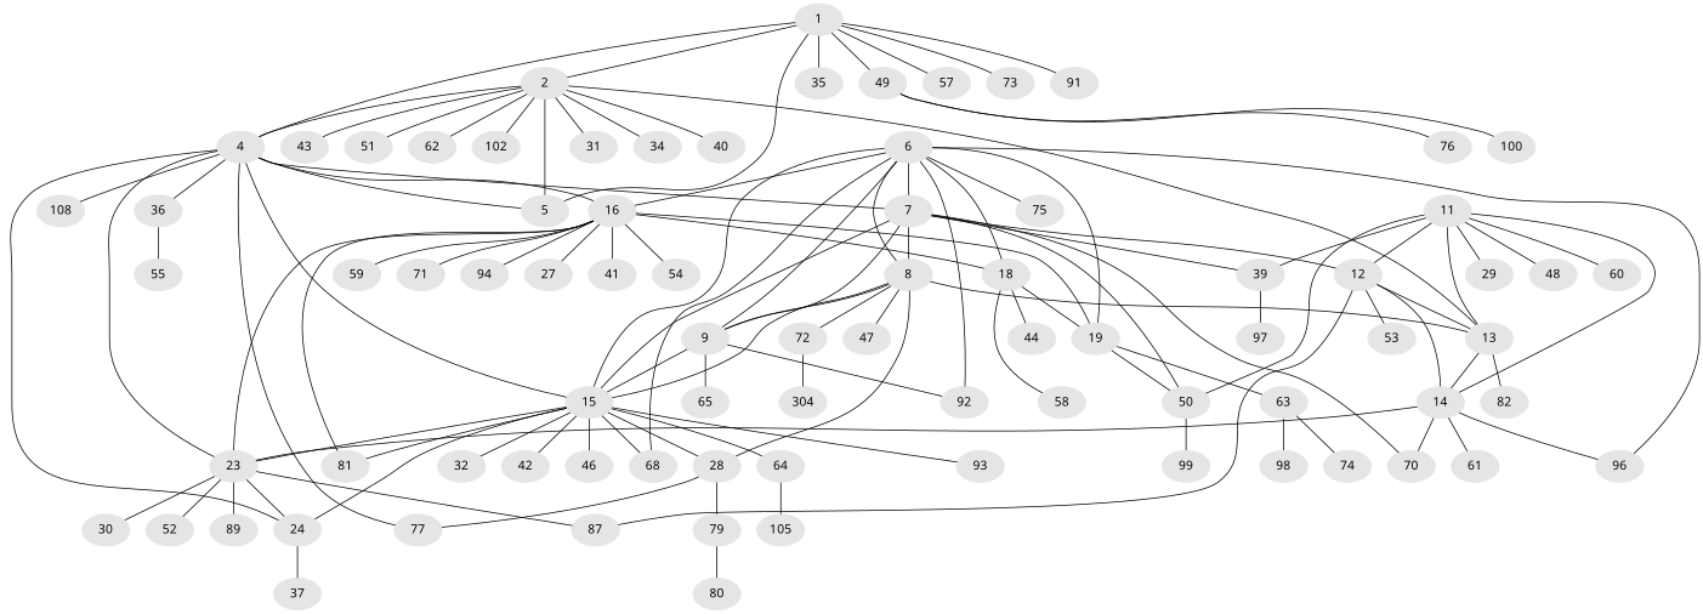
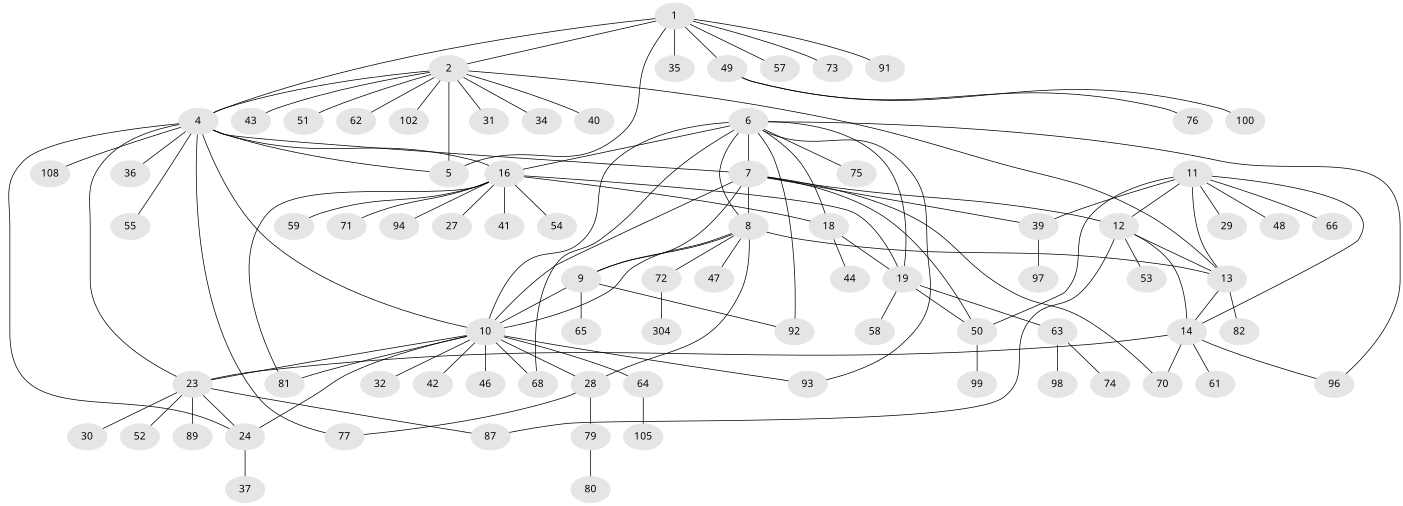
  graph {
    fontname="Noto Sans"
    node [color=gray90 fontname="Noto Sans" style=filled]
    edge [fontname="Noto Sans"]
    1 [super="+66"]
    2 [super="+3"]
    4 [super="+22"]
    5
    35
    49 [super="+86"]
    57
    73
    91
    13 [super="+95"]
    31
    34 [super="+83"]
    40
    43
    51
    62
    102
    7 [super="+88"]
-   10 [super="+21" label=15]
+   10 [super="+21"]
    16 [super="+17"]
    23 [super="+25"]
    24 [super="+103"]
    36
    55 [super="+67"]
    77
    n26 [label=108]
    76
    100
    14 [super="+56"]
    82
    8 [super="+26"]
    9 [super="+33"]
    12 [super="+15"]
    39 [super="+84"]
    50 [super="+69"]
    70
    68
    28 [super="+45"]
    32
    42
    46
    64
    81
    93
    18 [super="+85"]
    19
    27
    41
    54
    59
    71
    94
    87
    30
    52
    89
    37
    6 [super="+20"]
    75
    92
    96
    47
    72
    65
    44
    58
    63 [super="+78"]
    53
    97
    99
    79 [super="+90"]
    n72 [label=304]
    105
    11 [super="+38"]
    29
    48
-   60
+   60 [label=66]
    61
    74
    98
    80
    1 -- 2 [weight=2]
    1 -- 4
    1 -- 5
    1 -- 35
    1 -- 49
    1 -- 57
    1 -- 73
    1 -- 91
    2 -- 4 [weight=2]
    2 -- 5 [weight=2]
    2 -- 13
    2 -- 31
    2 -- 34
    2 -- 40
    2 -- 43
    2 -- 51
    2 -- 62
    2 -- 102
    4 -- 5
    4 -- 7
    4 -- 10
    4 -- 16
    4 -- 23 [weight=2]
    4 -- 24
    4 -- 36
-   36 -- 55
+   4 -- 55
    4 -- 77
    4 -- n26
    49 -- 76
    49 -- 100
    13 -- 14
    13 -- 82
    7 -- 10
    7 -- 8
    7 -- 9
    7 -- 12
    7 -- 39
    7 -- 50
    7 -- 70
    10 -- 23 [weight=2]
    10 -- 24
    10 -- 68
    10 -- 28
    10 -- 32
    10 -- 42
    10 -- 46
    10 -- 64
    10 -- 81
    10 -- 93
-   16 -- 23
    16 -- 81
    16 -- 18 [weight=2]
    16 -- 19 [weight=2]
    16 -- 27
    16 -- 41
    16 -- 54
    16 -- 59
    16 -- 71
    16 -- 94
    23 -- 24 [weight=2]
    23 -- 87
    23 -- 30
    23 -- 52
    23 -- 89
    24 -- 37
    14 -- 23
    14 -- 70
    14 -- 96
    14 -- 61
    8 -- 13
    8 -- 10
    8 -- 9
    8 -- 28
    8 -- 47
    8 -- 72
    9 -- 10
    9 -- 92
    9 -- 65
    12 -- 13 [weight=2]
    12 -- 14 [weight=2]
    12 -- 87
    12 -- 53
    39 -- 97
    50 -- 99
    28 -- 77
    28 -- 79
    64 -- 105
    18 -- 19
    18 -- 44
-   18 -- 58
+   19 -- 58
    19 -- 50
    19 -- 63
    6 -- 7
    6 -- 10
    6 -- 16 [weight=2]
    6 -- 8
-   6 -- 9
+   6 -- 93
    6 -- 68
    6 -- 18
    6 -- 19
    6 -- 75
    6 -- 92
    6 -- 96
    72 -- n72
    63 -- 74
    63 -- 98
    79 -- 80
    11 -- 13
    11 -- 14
    11 -- 12 [weight=2]
    11 -- 39
    11 -- 50
    11 -- 29
    11 -- 48
    11 -- 60
  }
